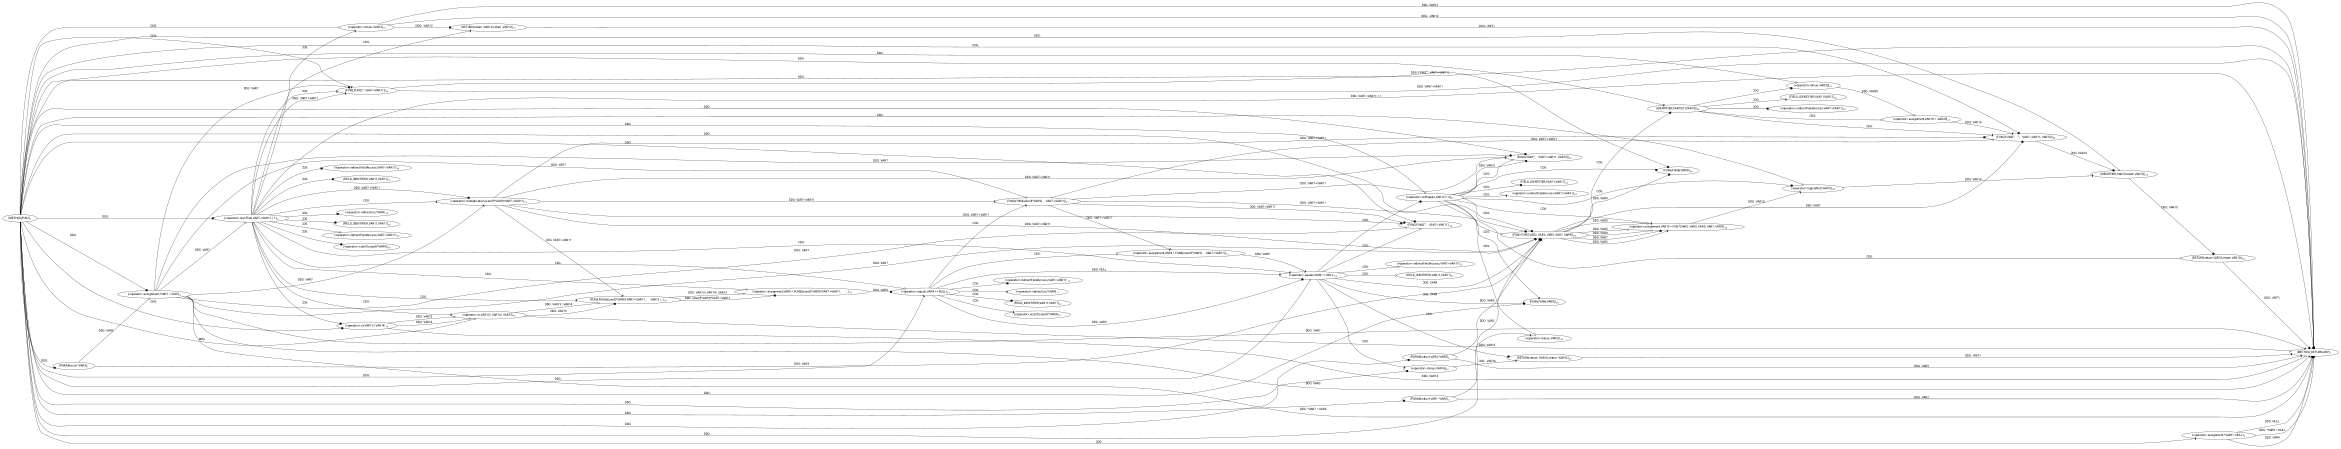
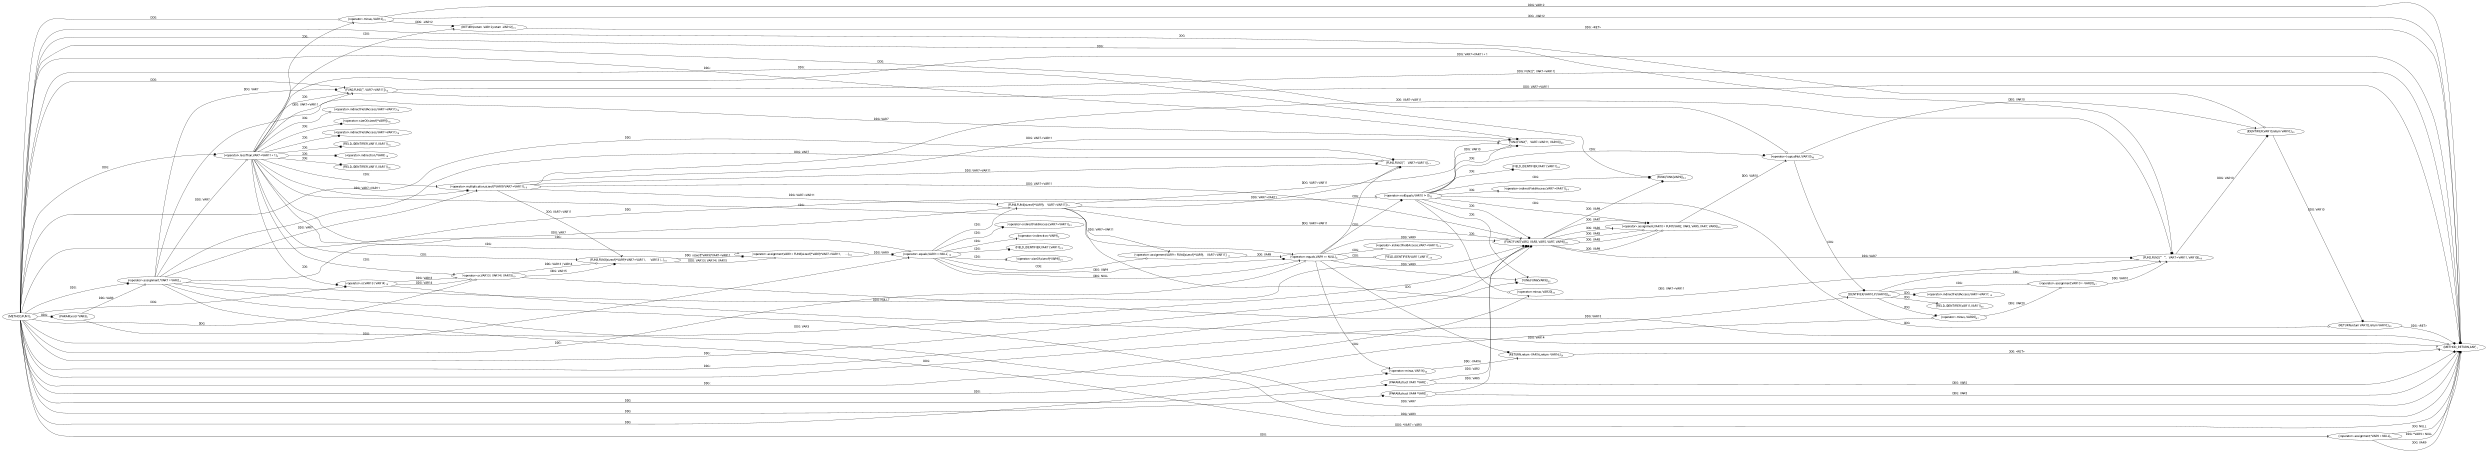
  digraph {
    fontname=Roboto
    rankdir=LR
    node [fontname=Roboto]
    edge [arrowhead=box fontname=Roboto]
    n1 [label=<(METHOD,FUN1)<SUB>1</SUB>>]
    n2 [label=<(PARAM,struct VAR1 *VAR2)<SUB>1</SUB>>]
    n3 [label=<(PARAM,void *VAR3)<SUB>1</SUB>>]
    n4 [label=<(PARAM,struct VAR4 *VAR5)<SUB>2</SUB>>]
    n5 [label=<(&lt;operator&gt;.assignment,*VAR7 = VAR3)<SUB>4</SUB>>]
    n6 [label=<(&lt;operator&gt;.assignment,*VAR9 = NULL)<SUB>5</SUB>>]
    n7 [label=<(FUN6,FUN6(VAR9))<SUB>54</SUB>>]
    n8 [label=<(&lt;operator&gt;.lessThan,VAR7-&gt;VAR11 &lt; 1)<SUB>9</SUB>>]
    n9 [label=<(&lt;operator&gt;.equals,VAR9 == NULL)<SUB>20</SUB>>]
    n10 [label=<(&lt;operator&gt;.equals,VAR9 == NULL)<SUB>23</SUB>>]
    n11 [label=<(&lt;operator&gt;.notEquals,VAR10 != 0)<SUB>32</SUB>>]
    n12 [label=<(&lt;operator&gt;.logicalNot,!VAR10)<SUB>40</SUB>>]
    n13 [label=<(IDENTIFIER,VAR10,return VAR10;)<SUB>55</SUB>>]
    n14 [label=<(FUN2,FUN2(&quot;&quot;, VAR7-&gt;VAR11))<SUB>14</SUB>>]
    n15 [label=<(FUN2,FUN2(&quot;&quot;, 			  VAR7-&gt;VAR11))<SUB>24</SUB>>]
    n16 [label=<(FUN2,FUN2(&quot;&quot;, 			  VAR7-&gt;VAR11, VAR10))<SUB>33</SUB>>]
    n17 [label=<(FUN6,FUN6(VAR9))<SUB>35</SUB>>]
    n18 [label=<(FUN7,FUN7(VAR2, VAR3, VAR5, VAR7, VAR9))<SUB>39</SUB>>]
    n19 [label=<(&lt;operator&gt;.minus,-VAR12)<SUB>15</SUB>>]
    n20 [label=<(&lt;operator&gt;.or,VAR13 | VAR14 | VAR15)<SUB>19</SUB>>]
    n21 [label=<(&lt;operator&gt;.minus,-VAR16)<SUB>26</SUB>>]
    n22 [label=<(&lt;operator&gt;.minus,-VAR20)<SUB>36</SUB>>]
    n23 [label=<(IDENTIFIER,VAR10,if (VAR10))<SUB>46</SUB>>]
    n24 [label=<(&lt;operator&gt;.or,VAR13 | VAR14)<SUB>19</SUB>>]
    n25 [label=<(FUN2,FUN2(&quot;&quot; 				  &quot;&quot;, 				  VAR7-&gt;VAR11, VAR10))<SUB>48</SUB>>]
    n26 [label=<(&lt;operator&gt;.minus,-VAR20)<SUB>47</SUB>>]
    n27 [label=<(METHOD_RETURN,ANY)<SUB>1</SUB>>]
    n28 [label=<(&lt;operator&gt;.multiplication,sizeof(*VAR9)*VAR7-&gt;VAR11)<SUB>18</SUB>>]
    n29 [label=<(FUN4,FUN4(sizeof(*VAR9), 					   VAR7-&gt;VAR11))<SUB>21</SUB>>]
    n30 [label=<(&lt;operator&gt;.assignment,VAR9 = FUN3(sizeof(*VAR9)*VAR7-&gt;VAR11, 			     ...)<SUB>18</SUB>>]
    n31 [label=<(RETURN,return -VAR12;,return -VAR12;)<SUB>15</SUB>>]
    n32 [label=<(FUN3,FUN3(sizeof(*VAR9)*VAR7-&gt;VAR11, 			     VAR13 |...)<SUB>18</SUB>>]
    n33 [label=<(&lt;operator&gt;.indirectFieldAccess,VAR7-&gt;VAR11)<SUB>14</SUB>>]
    n34 [label=<(&lt;operator&gt;.sizeOf,sizeof(*VAR9))<SUB>18</SUB>>]
    n35 [label=<(&lt;operator&gt;.indirectFieldAccess,VAR7-&gt;VAR11)<SUB>18</SUB>>]
    n36 [label=<(FIELD_IDENTIFIER,VAR11,VAR11)<SUB>14</SUB>>]
    n37 [label=<(&lt;operator&gt;.indirection,*VAR9)<SUB>18</SUB>>]
    n38 [label=<(FIELD_IDENTIFIER,VAR11,VAR11)<SUB>18</SUB>>]
    n39 [label=<(&lt;operator&gt;.assignment,VAR9 = FUN4(sizeof(*VAR9), 					   VAR7-&gt;VAR11))<SUB>21</SUB>>]
    n40 [label=<(&lt;operator&gt;.sizeOf,sizeof(*VAR9))<SUB>21</SUB>>]
    n41 [label=<(&lt;operator&gt;.indirectFieldAccess,VAR7-&gt;VAR11)<SUB>22</SUB>>]
    n42 [label=<(&lt;operator&gt;.indirection,*VAR9)<SUB>21</SUB>>]
    n43 [label=<(FIELD_IDENTIFIER,VAR11,VAR11)<SUB>22</SUB>>]
    n44 [label=<(RETURN,return -VAR16;,return -VAR16;)<SUB>26</SUB>>]
    n45 [label=<(&lt;operator&gt;.indirectFieldAccess,VAR7-&gt;VAR11)<SUB>25</SUB>>]
    n46 [label=<(FIELD_IDENTIFIER,VAR11,VAR11)<SUB>25</SUB>>]
    n47 [label=<(&lt;operator&gt;.assignment,VAR10 = FUN7(VAR2, VAR3, VAR5, VAR7, VAR9))<SUB>39</SUB>>]
    n48 [label=<(RETURN,return VAR10;,return VAR10;)<SUB>55</SUB>>]
    n49 [label=<(&lt;operator&gt;.indirectFieldAccess,VAR7-&gt;VAR11)<SUB>34</SUB>>]
    n50 [label=<(FIELD_IDENTIFIER,VAR11,VAR11)<SUB>34</SUB>>]
    n51 [label=<(&lt;operator&gt;.assignment,VAR10 = -VAR20)<SUB>47</SUB>>]
    n52 [label=<(&lt;operator&gt;.indirectFieldAccess,VAR7-&gt;VAR11)<SUB>50</SUB>>]
    n53 [label=<(FIELD_IDENTIFIER,VAR11,VAR11)<SUB>50</SUB>>]
    n1 -> n2 [label="DDG: "]
    n1 -> n3 [label="DDG: "]
    n1 -> n4 [label="DDG: "]
    n1 -> n5 [label="DDG: "]
    n1 -> n6 [arrowhead=tee label="DDG: "]
    n1 -> n7 [label="DDG: "]
    n1 -> n8 [label="DDG: "]
    n1 -> n9 [arrowhead=tee label="DDG: "]
    n1 -> n10 [arrowhead=odot label="DDG: "]
    n1 -> n11 [arrowhead=odot label="DDG: "]
    n1 -> n12 [arrowhead=odot label="DDG: "]
    n1 -> n13 [arrowhead=odot label="DDG: "]
    n1 -> n14 [arrowhead=tee label="DDG: "]
    n1 -> n15 [label="DDG: "]
    n1 -> n16 [label="DDG: "]
    n1 -> n17 [label="DDG: "]
    n1 -> n18 [label="DDG: "]
    n1 -> n19 [arrowhead=odot label="DDG: "]
    n1 -> n20 [arrowhead=odot label="DDG: "]
    n1 -> n21 [label="DDG: "]
    n1 -> n22 [arrowhead=tee label="DDG: "]
    n1 -> n23 [arrowhead=tee label="DDG: "]
    n1 -> n24 [label="DDG: "]
    n1 -> n25 [label="DDG: "]
    n1 -> n26 [arrowhead=odot label="DDG: "]
    n2 -> n18 [label="DDG: VAR2"]
    n2 -> n27 [label="DDG: VAR2"]
    n3 -> n5 [arrowhead=odot label="DDG: VAR3"]
    n3 -> n18 [label="DDG: VAR3"]
    n4 -> n18 [label="DDG: VAR5"]
    n4 -> n27 [arrowhead=tee label="DDG: VAR5"]
    n5 -> n8 [arrowhead=odot label="DDG: VAR7"]
    n5 -> n14 [label="DDG: VAR7"]
    n5 -> n15 [arrowhead=odot label="DDG: VAR7"]
    n5 -> n16 [label="DDG: VAR7"]
-   n5 -> n18 [label="DDG: VAR7"]
+   n5 -> n18 [label="DDG: NULL7"]
    n5 -> n27 [arrowhead=tee label="DDG: VAR7"]
    n5 -> n27 [arrowhead=tee label="DDG: VAR3"]
    n5 -> n27 [arrowhead=tee label="DDG: *VAR7 = VAR3"]
    n5 -> n28 [arrowhead=tee label="DDG: VAR7"]
    n5 -> n29 [arrowhead=odot label="DDG: VAR7"]
    n6 -> n27 [arrowhead=tee label="DDG: VAR9"]
    n6 -> n27 [label="DDG: NULL"]
    n6 -> n27 [arrowhead=tee label="DDG: *VAR9 = NULL"]
    n8 -> n9 [arrowhead=odot label="CDG: "]
    n8 -> n10 [arrowhead=tee label="CDG: "]
    n8 -> n14 [arrowhead=tee label="DDG: VAR7-&gt;VAR11"]
    n8 -> n14 [arrowhead=tee label="CDG: "]
    n8 -> n19 [arrowhead=tee label="CDG: "]
    n8 -> n20 [arrowhead=tee label="CDG: "]
    n8 -> n24 [label="CDG: "]
    n8 -> n27 [arrowhead=odot label="DDG: VAR7-&gt;VAR11 &lt; 1"]
    n8 -> n28 [label="DDG: VAR7-&gt;VAR11"]
    n8 -> n28 [arrowhead=tee label="CDG: "]
    n8 -> n30 [arrowhead=odot label="CDG: "]
    n8 -> n31 [arrowhead=tee label="CDG: "]
    n8 -> n32 [arrowhead=tee label="CDG: "]
    n8 -> n33 [arrowhead=odot label="CDG: "]
    n8 -> n34 [label="CDG: "]
    n8 -> n35 [label="CDG: "]
    n8 -> n36 [label="CDG: "]
    n8 -> n37 [label="CDG: "]
    n8 -> n38 [label="CDG: "]
    n9 -> n10 [label="DDG: VAR9"]
    n9 -> n10 [arrowhead=tee label="DDG: NULL"]
    n9 -> n29 [arrowhead=tee label="CDG: "]
    n9 -> n39 [arrowhead=odot label="CDG: "]
    n9 -> n40 [arrowhead=tee label="CDG: "]
    n9 -> n41 [label="CDG: "]
    n9 -> n42 [arrowhead=tee label="CDG: "]
    n9 -> n43 [label="CDG: "]
    n10 -> n11 [label="CDG: "]
    n10 -> n15 [arrowhead=odot label="CDG: "]
    n10 -> n17 [arrowhead=tee label="DDG: VAR9"]
    n10 -> n18 [arrowhead=tee label="DDG: VAR9"]
    n10 -> n21 [arrowhead=tee label="CDG: "]
    n10 -> n44 [label="CDG: "]
    n10 -> n45 [arrowhead=odot label="CDG: "]
    n10 -> n46 [arrowhead=odot label="CDG: "]
    n11 -> n7 [label="CDG: "]
    n11 -> n12 [label="CDG: "]
    n11 -> n16 [label="DDG: VAR10"]
    n11 -> n16 [arrowhead=odot label="CDG: "]
    n11 -> n17 [arrowhead=tee label="CDG: "]
    n11 -> n18 [label="CDG: "]
    n11 -> n22 [arrowhead=odot label="CDG: "]
    n11 -> n47 [arrowhead=tee label="CDG: "]
    n11 -> n48 [arrowhead=odot label="CDG: "]
    n11 -> n49 [arrowhead=tee label="CDG: "]
    n11 -> n50 [label="CDG: "]
    n12 -> n13 [arrowhead=tee label="DDG: VAR10"]
-   n18 -> n23 [label="CDG: "]
+   n12 -> n23 [label="CDG: "]
    n13 -> n48 [label="DDG: VAR10"]
    n14 -> n27 [label="DDG: VAR7-&gt;VAR11"]
    n14 -> n27 [arrowhead=tee label="DDG: FUN2(&quot;&quot;, VAR7-&gt;VAR11)"]
    n18 -> n7 [label="DDG: VAR9"]
    n18 -> n25 [label="DDG: VAR7"]
    n18 -> n47 [arrowhead=odot label="DDG: VAR9"]
    n18 -> n47 [label="DDG: VAR7"]
    n18 -> n47 [arrowhead=tee label="DDG: VAR2"]
    n18 -> n47 [arrowhead=odot label="DDG: VAR3"]
    n18 -> n47 [arrowhead=odot label="DDG: VAR5"]
    n19 -> n27 [label="DDG: VAR12"]
    n19 -> n27 [arrowhead=odot label="DDG: -VAR12"]
    n19 -> n31 [label="DDG: -VAR12"]
    n20 -> n27 [arrowhead=odot label="DDG: VAR15"]
    n20 -> n32 [arrowhead=odot label="DDG: VAR13 | VAR14"]
    n20 -> n32 [label="DDG: VAR15"]
    n21 -> n44 [arrowhead=tee label="DDG: -VAR16"]
    n23 -> n25 [arrowhead=tee label="CDG: "]
    n23 -> n26 [label="CDG: "]
    n23 -> n51 [arrowhead=odot label="CDG: "]
    n23 -> n52 [label="CDG: "]
    n23 -> n53 [arrowhead=tee label="CDG: "]
    n24 -> n20 [arrowhead=odot label="DDG: VAR13"]
    n24 -> n20 [arrowhead=odot label="DDG: VAR14"]
    n24 -> n27 [arrowhead=odot label="DDG: VAR14"]
    n25 -> n13 [label="DDG: VAR10"]
    n26 -> n51 [arrowhead=odot label="DDG: VAR20"]
    n28 -> n15 [label="DDG: VAR7-&gt;VAR11"]
    n28 -> n16 [arrowhead=odot label="DDG: VAR7-&gt;VAR11"]
    n28 -> n18 [arrowhead=tee label="DDG: VAR7-&gt;VAR11"]
    n28 -> n25 [label="DDG: VAR7-&gt;VAR11"]
    n28 -> n29 [arrowhead=tee label="DDG: VAR7-&gt;VAR11"]
    n28 -> n32 [arrowhead=tee label="DDG: VAR7-&gt;VAR11"]
    n29 -> n15 [label="DDG: VAR7-&gt;VAR11"]
    n29 -> n16 [arrowhead=tee label="DDG: VAR7-&gt;VAR11"]
    n29 -> n18 [arrowhead=odot label="DDG: VAR7-&gt;VAR11"]
    n29 -> n25 [arrowhead=odot label="DDG: VAR7-&gt;VAR11"]
    n29 -> n39 [arrowhead=tee label="DDG: VAR7-&gt;VAR11"]
    n30 -> n9 [label="DDG: VAR9"]
    n31 -> n27 [arrowhead=tee label="DDG: &lt;RET&gt;"]
    n32 -> n30 [label="DDG: sizeof(*VAR9)*VAR7-&gt;VAR11"]
    n32 -> n30 [arrowhead=odot label="DDG: VAR13 | VAR14 | VAR15"]
    n39 -> n10 [arrowhead=tee label="DDG: VAR9"]
    n44 -> n27 [arrowhead=tee label="DDG: &lt;RET&gt;"]
    n47 -> n12 [arrowhead=tee label="DDG: VAR10"]
    n48 -> n27 [label="DDG: &lt;RET&gt;"]
    n51 -> n25 [arrowhead=tee label="DDG: VAR10"]
  }
